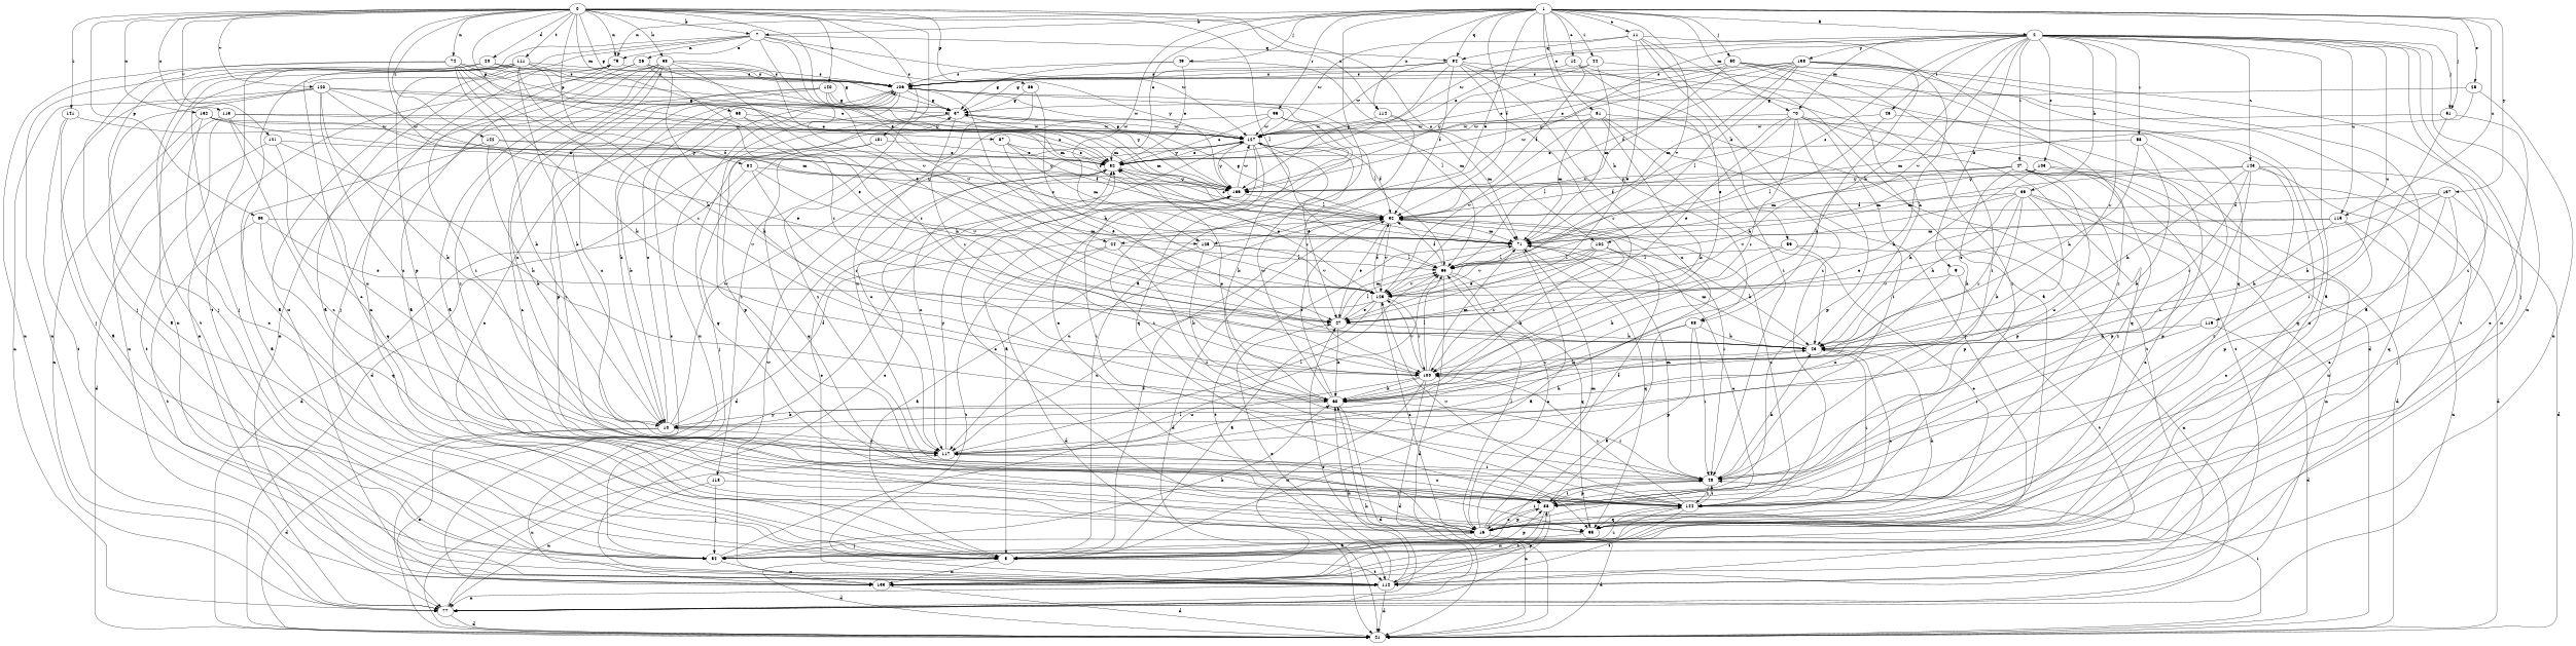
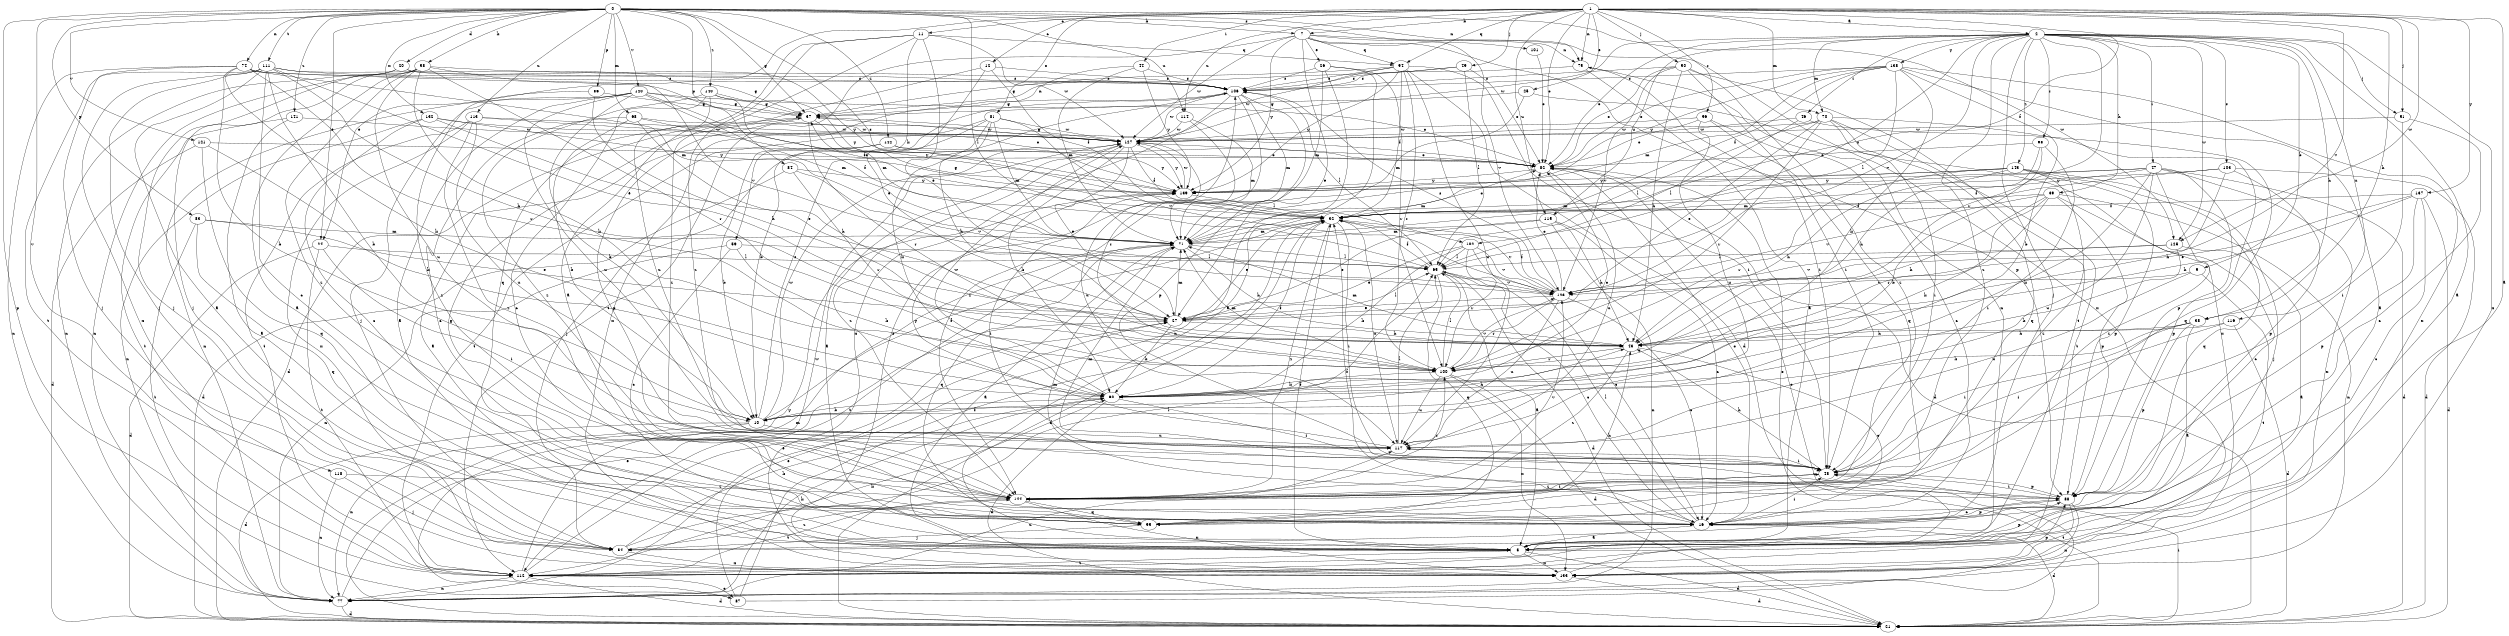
  strict digraph {
    fontname="DejaVu Serif"
    node [fontname="DejaVu Serif"]
    edge [fontname="DejaVu Serif"]
    0
    7
    20
    24
    37
    58
    65
    68
    74
    75
    83
    84
    86
    87
    101
    102
    111
    113
    114
    118
    120
    121
    125
    132
    140
    141
    142
    94
    123
    127
    133
    88
    112
    26
    27
    139
    54
    77
    106
    21
    48
    100
    5
    144
    117
    60
    32
    95
    16
    10
    43
    82
    71
    1
    2
    11
    12
    25
    38
    44
    49
    50
    51
    70
    81
    96
    115
    137
    9
    39
    46
    47
    98
    103
    116
    138
    143
    59
    0 -> 7 [label=b]
    0 -> 20 [label=d]
    0 -> 24 [label=e]
    0 -> 37 [label=g]
    0 -> 58 [label=k]
    0 -> 65 [label=l]
    0 -> 68 [label=m]
    0 -> 74 [label=n]
    0 -> 75 [label=n]
    0 -> 83 [label=p]
    0 -> 84 [label=p]
    0 -> 86 [label=p]
    0 -> 87 [label=p]
    0 -> 101 [label=s]
    0 -> 102 [label=s]
    0 -> 111 [label=t]
    0 -> 113 [label=u]
    0 -> 114 [label=u]
    0 -> 118 [label=v]
    0 -> 120 [label=v]
    0 -> 121 [label=v]
    0 -> 125 [label=w]
    0 -> 132 [label=x]
    0 -> 140 [label=z]
    0 -> 141 [label=z]
    0 -> 142 [label=z]
    7 -> 75 [label=n]
    7 -> 94 [label=q]
    7 -> 123 [label=v]
    7 -> 127 [label=w]
    7 -> 133 [label=x]
    7 -> 88 [label=p]
    7 -> 112 [label=t]
    7 -> 26 [label=e]
    7 -> 27 [label=e]
    7 -> 139 [label=y]
    20 -> 139 [label=y]
    20 -> 54 [label=j]
    20 -> 77 [label=n]
    20 -> 106 [label=s]
    24 -> 65 [label=l]
    24 -> 112 [label=t]
    24 -> 21 [label=d]
    24 -> 48 [label=i]
    37 -> 127 [label=w]
    37 -> 88 [label=p]
    37 -> 139 [label=y]
    37 -> 21 [label=d]
    37 -> 100 [label=r]
    58 -> 123 [label=v]
    58 -> 54 [label=j]
    58 -> 77 [label=n]
    58 -> 106 [label=s]
    58 -> 100 [label=r]
    58 -> 5 [label=a]
    58 -> 144 [label=z]
    58 -> 117 [label=u]
    58 -> 60 [label=k]
    65 -> 123 [label=v]
    65 -> 21 [label=d]
    65 -> 32 [label=f]
    65 -> 95 [label=q]
    65 -> 16 [label=c]
    68 -> 127 [label=w]
    68 -> 32 [label=f]
    68 -> 16 [label=c]
    68 -> 10 [label=b]
    68 -> 43 [label=h]
    74 -> 54 [label=j]
    74 -> 77 [label=n]
    74 -> 106 [label=s]
    74 -> 100 [label=r]
    74 -> 60 [label=k]
    74 -> 10 [label=b]
    74 -> 82 [label=o]
    74 -> 71 [label=m]
    75 -> 106 [label=s]
    75 -> 48 [label=i]
    75 -> 5 [label=a]
    83 -> 112 [label=t]
    83 -> 27 [label=e]
    83 -> 95 [label=q]
    83 -> 71 [label=m]
    84 -> 123 [label=v]
    84 -> 139 [label=y]
    84 -> 21 [label=d]
    84 -> 100 [label=r]
    86 -> 37 [label=g]
    86 -> 144 [label=z]
    86 -> 43 [label=h]
    87 -> 27 [label=e]
    87 -> 32 [label=f]
    87 -> 82 [label=o]
    87 -> 71 [label=m]
-   101 -> 54 [label=j]
-   101 -> 95 [label=q]
    101 -> 82 [label=o]
    102 -> 65 [label=l]
    102 -> 123 [label=v]
    102 -> 27 [label=e]
    102 -> 100 [label=r]
    102 -> 60 [label=k]
    102 -> 16 [label=c]
    111 -> 37 [label=g]
    111 -> 133 [label=x]
    111 -> 112 [label=t]
    111 -> 27 [label=e]
    111 -> 54 [label=j]
    111 -> 106 [label=s]
    111 -> 5 [label=a]
    111 -> 16 [label=c]
    111 -> 10 [label=b]
    111 -> 43 [label=h]
    113 -> 127 [label=w]
    113 -> 133 [label=x]
    113 -> 112 [label=t]
    113 -> 144 [label=z]
    113 -> 117 [label=u]
    113 -> 82 [label=o]
    114 -> 127 [label=w]
    114 -> 100 [label=r]
    114 -> 71 [label=m]
    118 -> 54 [label=j]
    118 -> 77 [label=n]
    118 -> 144 [label=z]
    120 -> 37 [label=g]
    120 -> 54 [label=j]
    120 -> 77 [label=n]
    120 -> 5 [label=a]
    120 -> 117 [label=u]
    120 -> 32 [label=f]
    120 -> 10 [label=b]
    120 -> 82 [label=o]
    120 -> 71 [label=m]
    121 -> 21 [label=d]
    121 -> 60 [label=k]
    121 -> 95 [label=q]
    121 -> 82 [label=o]
    125 -> 65 [label=l]
    125 -> 123 [label=v]
    125 -> 5 [label=a]
    125 -> 60 [label=k]
    132 -> 127 [label=w]
    132 -> 27 [label=e]
    132 -> 139 [label=y]
    132 -> 77 [label=n]
    132 -> 16 [label=c]
    140 -> 37 [label=g]
    140 -> 139 [label=y]
    140 -> 144 [label=z]
    140 -> 117 [label=u]
    140 -> 16 [label=c]
    140 -> 71 [label=m]
    141 -> 127 [label=w]
    141 -> 112 [label=t]
    141 -> 5 [label=a]
    142 -> 139 [label=y]
    142 -> 5 [label=a]
    142 -> 10 [label=b]
    142 -> 82 [label=o]
    94 -> 37 [label=g]
    94 -> 127 [label=w]
    94 -> 139 [label=y]
    94 -> 106 [label=s]
    94 -> 21 [label=d]
    94 -> 48 [label=i]
    94 -> 100 [label=r]
    94 -> 117 [label=u]
    94 -> 32 [label=f]
    123 -> 27 [label=e]
    123 -> 106 [label=s]
    123 -> 100 [label=r]
-   123 -> 5 [label=a]
+   65 -> 5 [label=a]
    123 -> 117 [label=u]
    123 -> 32 [label=f]
    123 -> 16 [label=c]
    123 -> 82 [label=o]
    127 -> 37 [label=g]
    127 -> 27 [label=e]
    127 -> 139 [label=y]
    127 -> 5 [label=a]
    127 -> 144 [label=z]
    127 -> 117 [label=u]
    127 -> 60 [label=k]
    127 -> 32 [label=f]
    127 -> 82 [label=o]
    133 -> 106 [label=s]
    133 -> 21 [label=d]
    133 -> 82 [label=o]
    88 -> 112 [label=t]
    88 -> 77 [label=n]
    88 -> 48 [label=i]
    88 -> 117 [label=u]
    88 -> 16 [label=c]
    112 -> 127 [label=w]
    112 -> 88 [label=p]
    112 -> 27 [label=e]
    112 -> 77 [label=n]
    112 -> 21 [label=d]
    112 -> 60 [label=k]
-   112 -> 82 [label=o]
+   112 -> 87 [label=o]
    26 -> 77 [label=n]
    26 -> 106 [label=s]
    26 -> 100 [label=r]
    26 -> 5 [label=a]
    26 -> 71 [label=m]
    27 -> 65 [label=l]
    27 -> 60 [label=k]
    27 -> 43 [label=h]
    27 -> 71 [label=m]
    139 -> 127 [label=w]
    139 -> 48 [label=i]
    139 -> 32 [label=l]
    54 -> 65 [label=l]
    54 -> 133 [label=x]
    54 -> 144 [label=z]
    54 -> 60 [label=k]
    77 -> 27 [label=e]
    77 -> 21 [label=d]
    77 -> 117 [label=u]
    77 -> 60 [label=k]
    106 -> 37 [label=g]
    106 -> 65 [label=l]
    106 -> 127 [label=w]
    106 -> 133 [label=x]
    106 -> 88 [label=p]
    106 -> 144 [label=z]
    106 -> 10 [label=b]
    106 -> 71 [label=m]
    21 -> 139 [label=y]
    21 -> 48 [label=i]
    48 -> 88 [label=p]
    48 -> 144 [label=z]
    48 -> 43 [label=h]
    48 -> 71 [label=m]
    100 -> 65 [label=l]
    100 -> 123 [label=v]
    100 -> 133 [label=x]
    100 -> 21 [label=d]
    100 -> 117 [label=u]
    100 -> 60 [label=k]
    100 -> 71 [label=m]
    5 -> 75 [label=n]
    5 -> 133 [label=x]
    5 -> 88 [label=p]
    5 -> 112 [label=t]
    5 -> 21 [label=d]
    5 -> 32 [label=f]
    144 -> 123 [label=v]
    144 -> 133 [label=x]
    144 -> 112 [label=t]
    144 -> 48 [label=i]
    144 -> 100 [label=r]
    144 -> 95 [label=q]
    117 -> 65 [label=l]
    117 -> 139 [label=y]
    117 -> 48 [label=i]
    60 -> 127 [label=w]
    60 -> 21 [label=d]
    60 -> 48 [label=i]
    60 -> 32 [label=f]
    60 -> 10 [label=b]
    60 -> 82 [label=o]
    32 -> 37 [label=g]
    32 -> 123 [label=v]
    32 -> 27 [label=e]
    32 -> 21 [label=d]
    32 -> 48 [label=i]
    32 -> 144 [label=z]
    32 -> 117 [label=u]
    32 -> 82 [label=o]
    32 -> 71 [label=m]
    95 -> 54 [label=j]
    95 -> 43 [label=h]
    16 -> 37 [label=g]
    16 -> 65 [label=l]
    16 -> 88 [label=p]
    16 -> 21 [label=d]
    16 -> 48 [label=i]
    16 -> 5 [label=a]
    16 -> 32 [label=f]
    16 -> 82 [label=o]
    16 -> 71 [label=m]
    10 -> 127 [label=w]
    10 -> 77 [label=n]
    10 -> 106 [label=s]
    10 -> 21 [label=d]
    10 -> 117 [label=u]
    10 -> 32 [label=f]
    10 -> 43 [label=h]
    43 -> 100 [label=r]
    43 -> 144 [label=z]
    43 -> 16 [label=c]
    43 -> 71 [label=m]
    82 -> 139 [label=y]
    82 -> 21 [label=d]
    82 -> 117 [label=u]
    71 -> 65 [label=l]
    71 -> 112 [label=t]
    71 -> 5 [label=a]
    71 -> 95 [label=q]
    71 -> 43 [label=h]
    1 -> 7 [label=b]
    1 -> 24 [label=e]
    1 -> 75 [label=n]
    1 -> 114 [label=u]
    1 -> 125 [label=w]
    1 -> 94 [label=q]
    1 -> 123 [label=v]
    1 -> 5 [label=a]
    1 -> 32 [label=f]
    1 -> 82 [label=o]
    1 -> 2 [label=a]
    1 -> 11 [label=c]
    1 -> 12 [label=c]
    1 -> 25 [label=e]
    1 -> 38 [label=h]
    1 -> 44 [label=i]
    1 -> 49 [label=j]
    1 -> 50 [label=j]
    1 -> 51 [label=j]
    1 -> 70 [label=m]
    1 -> 81 [label=o]
    1 -> 96 [label=r]
    1 -> 115 [label=u]
    1 -> 137 [label=y]
    2 -> 102 [label=s]
    2 -> 125 [label=w]
    2 -> 123 [label=v]
    2 -> 127 [label=w]
    2 -> 133 [label=x]
    2 -> 54 [label=j]
    2 -> 100 [label=r]
    2 -> 5 [label=a]
    2 -> 144 [label=z]
    2 -> 82 [label=o]
    2 -> 38 [label=h]
    2 -> 51 [label=j]
    2 -> 70 [label=m]
    2 -> 115 [label=u]
    2 -> 9 [label=b]
    2 -> 39 [label=h]
    2 -> 46 [label=i]
    2 -> 47 [label=i]
    2 -> 98 [label=r]
    2 -> 103 [label=s]
    2 -> 116 [label=u]
    2 -> 138 [label=y]
    2 -> 143 [label=z]
    11 -> 94 [label=q]
    11 -> 127 [label=w]
    11 -> 27 [label=e]
    11 -> 5 [label=a]
    11 -> 144 [label=z]
    11 -> 95 [label=q]
    11 -> 59 [label=k]
    12 -> 27 [label=e]
    12 -> 106 [label=s]
    12 -> 144 [label=z]
    12 -> 32 [label=f]
    25 -> 37 [label=g]
    25 -> 133 [label=x]
    25 -> 71 [label=m]
    38 -> 88 [label=p]
    38 -> 48 [label=i]
    38 -> 5 [label=a]
    38 -> 60 [label=k]
    38 -> 43 [label=h]
    44 -> 133 [label=x]
    44 -> 139 [label=y]
    44 -> 106 [label=s]
    44 -> 71 [label=m]
-   49 -> 37 [label=g]
+   49 -> 37 [label=n]
    49 -> 65 [label=l]
    49 -> 106 [label=s]
    49 -> 82 [label=o]
    50 -> 123 [label=v]
    50 -> 112 [label=t]
    50 -> 106 [label=s]
    50 -> 48 [label=i]
    50 -> 144 [label=z]
    50 -> 43 [label=h]
    50 -> 82 [label=o]
    51 -> 127 [label=w]
    51 -> 48 [label=i]
    51 -> 16 [label=c]
    70 -> 65 [label=l]
    70 -> 127 [label=w]
    70 -> 88 [label=p]
    70 -> 112 [label=t]
    70 -> 27 [label=e]
    70 -> 48 [label=i]
    70 -> 100 [label=r]
    70 -> 95 [label=q]
    81 -> 123 [label=v]
    81 -> 127 [label=w]
    81 -> 112 [label=t]
    81 -> 54 [label=j]
    81 -> 60 [label=k]
    81 -> 43 [label=h]
    81 -> 71 [label=m]
    96 -> 127 [label=w]
    96 -> 117 [label=u]
    96 -> 95 [label=q]
    96 -> 16 [label=c]
    96 -> 82 [label=o]
    115 -> 27 [label=e]
    115 -> 77 [label=n]
    115 -> 16 [label=c]
    115 -> 43 [label=h]
    115 -> 71 [label=m]
    137 -> 88 [label=p]
    137 -> 27 [label=e]
    137 -> 21 [label=d]
    137 -> 32 [label=f]
    137 -> 16 [label=c]
    137 -> 43 [label=h]
    9 -> 123 [label=v]
    9 -> 112 [label=t]
    9 -> 117 [label=u]
    39 -> 123 [label=v]
    39 -> 88 [label=p]
    39 -> 77 [label=n]
    39 -> 100 [label=r]
    39 -> 60 [label=k]
    39 -> 32 [label=f]
    39 -> 16 [label=c]
    39 -> 43 [label=h]
    46 -> 65 [label=l]
    46 -> 127 [label=w]
    46 -> 95 [label=q]
    47 -> 133 [label=x]
    47 -> 88 [label=p]
    47 -> 139 [label=y]
    47 -> 21 [label=d]
    47 -> 144 [label=z]
    47 -> 117 [label=u]
    47 -> 60 [label=k]
    47 -> 32 [label=f]
    47 -> 71 [label=m]
    98 -> 48 [label=i]
    98 -> 10 [label=b]
    98 -> 43 [label=h]
    98 -> 82 [label=o]
    103 -> 88 [label=p]
    103 -> 139 [label=y]
    103 -> 21 [label=d]
    103 -> 43 [label=h]
    103 -> 71 [label=m]
    116 -> 21 [label=d]
    116 -> 48 [label=i]
    116 -> 43 [label=h]
    138 -> 65 [label=l]
    138 -> 133 [label=x]
    138 -> 139 [label=y]
    138 -> 106 [label=s]
    138 -> 5 [label=a]
    138 -> 60 [label=k]
    138 -> 32 [label=f]
    138 -> 10 [label=b]
    138 -> 82 [label=o]
    138 -> 71 [label=m]
    143 -> 88 [label=p]
    143 -> 139 [label=y]
    143 -> 54 [label=j]
    143 -> 100 [label=r]
    143 -> 144 [label=z]
    143 -> 95 [label=q]
    143 -> 43 [label=h]
    143 -> 71 [label=m]
    59 -> 65 [label=l]
    59 -> 77 [label=n]
    59 -> 60 [label=k]
    59 -> 16 [label=c]
  }
